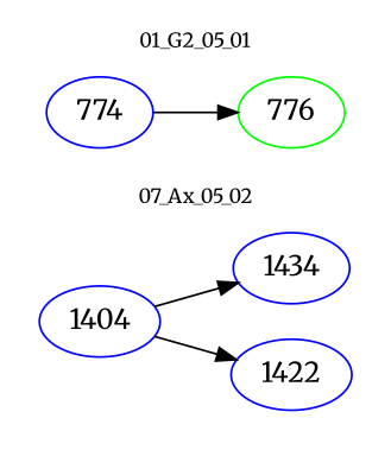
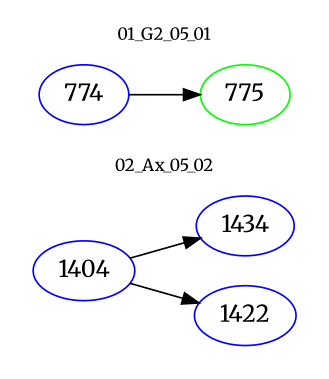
  digraph {
    fontname=Merriweather
    rankdir=LR
    node [color=blue fontname=Merriweather]
    edge [color=black fontname=Merriweather]
    n1 [label=1404]
    n2 [label=1422]
    n3 [label=1434]
    n4 [label=774]
-   n5 [color=green label=776]
+   n5 [color=green label=775]
    subgraph cluster_1 {
      color=white
      fontsize=10
-     label="07_Ax_05_02"
+     label="02_Ax_05_02"
      n1
      n2
      n3
    }
    subgraph cluster_2 {
      color=white
      fontsize=10
      label="01_G2_05_01"
      n4
      n5
    }
    n1 -> n2
    n1 -> n3
    n4 -> n5
  }
